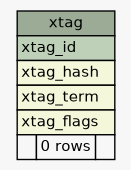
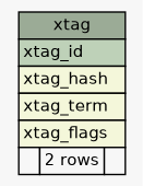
  digraph {
    bgcolor="#f7f7f7"
    fontname=Helvetica
    fontsize=11
    nodesep=0.18
    rankdir=RL
    ranksep=0.46
-   n1 [fontname=Helvetica fontsize=11 label=<     <TABLE BORDER="0" CELLBORDER="1" CELLSPACING="0" BGCOLOR="#ffffff">       <TR><TD COLSPAN="3" BGCOLOR="#9bab96" ALIGN="CENTER">xtag</TD></TR>       <TR><TD PORT="xtag_id" COLSPAN="3" BGCOLOR="#bed1b8" ALIGN="LEFT">xtag_id</TD></TR>       <TR><TD PORT="xtag_hash" COLSPAN="3" BGCOLOR="#f4f7da" ALIGN="LEFT">xtag_hash</TD></TR>       <TR><TD PORT="xtag_term" COLSPAN="3" BGCOLOR="#f4f7da" ALIGN="LEFT">xtag_term</TD></TR>       <TR><TD PORT="xtag_flags" COLSPAN="3" BGCOLOR="#f4f7da" ALIGN="LEFT">xtag_flags</TD></TR>       <TR><TD ALIGN="LEFT" BGCOLOR="#f7f7f7">  </TD><TD ALIGN="RIGHT" BGCOLOR="#f7f7f7">0 rows</TD><TD ALIGN="RIGHT" BGCOLOR="#f7f7f7">  </TD></TR>     </TABLE>> shape=plaintext]
+   n1 [fontname=Helvetica fontsize=11 label=<     <TABLE BORDER="0" CELLBORDER="1" CELLSPACING="0" BGCOLOR="#ffffff">       <TR><TD COLSPAN="3" BGCOLOR="#9bab96" ALIGN="CENTER">xtag</TD></TR>       <TR><TD PORT="xtag_id" COLSPAN="3" BGCOLOR="#bed1b8" ALIGN="LEFT">xtag_id</TD></TR>       <TR><TD PORT="xtag_hash" COLSPAN="3" BGCOLOR="#f4f7da" ALIGN="LEFT">xtag_hash</TD></TR>       <TR><TD PORT="xtag_term" COLSPAN="3" BGCOLOR="#f4f7da" ALIGN="LEFT">xtag_term</TD></TR>       <TR><TD PORT="xtag_flags" COLSPAN="3" BGCOLOR="#f4f7da" ALIGN="LEFT">xtag_flags</TD></TR>       <TR><TD ALIGN="LEFT" BGCOLOR="#f7f7f7">  </TD><TD ALIGN="RIGHT" BGCOLOR="#f7f7f7">2 rows</TD><TD ALIGN="RIGHT" BGCOLOR="#f7f7f7">  </TD></TR>     </TABLE>> shape=plaintext]
  }
